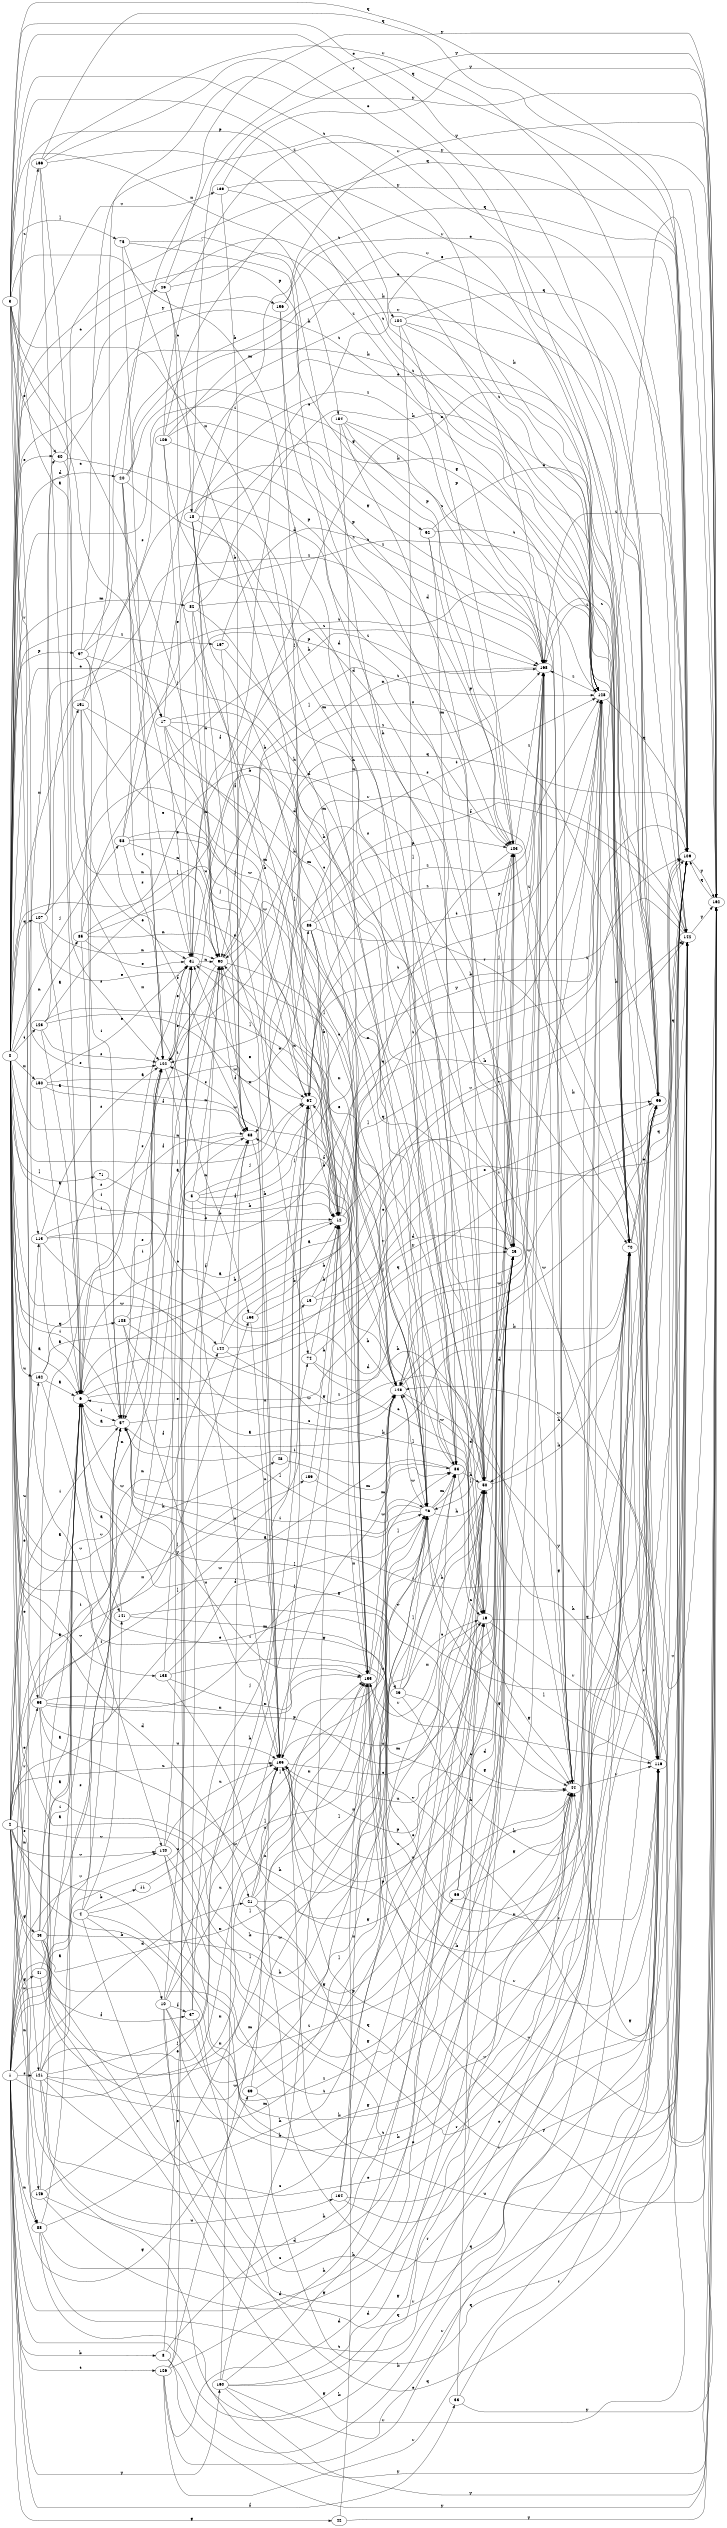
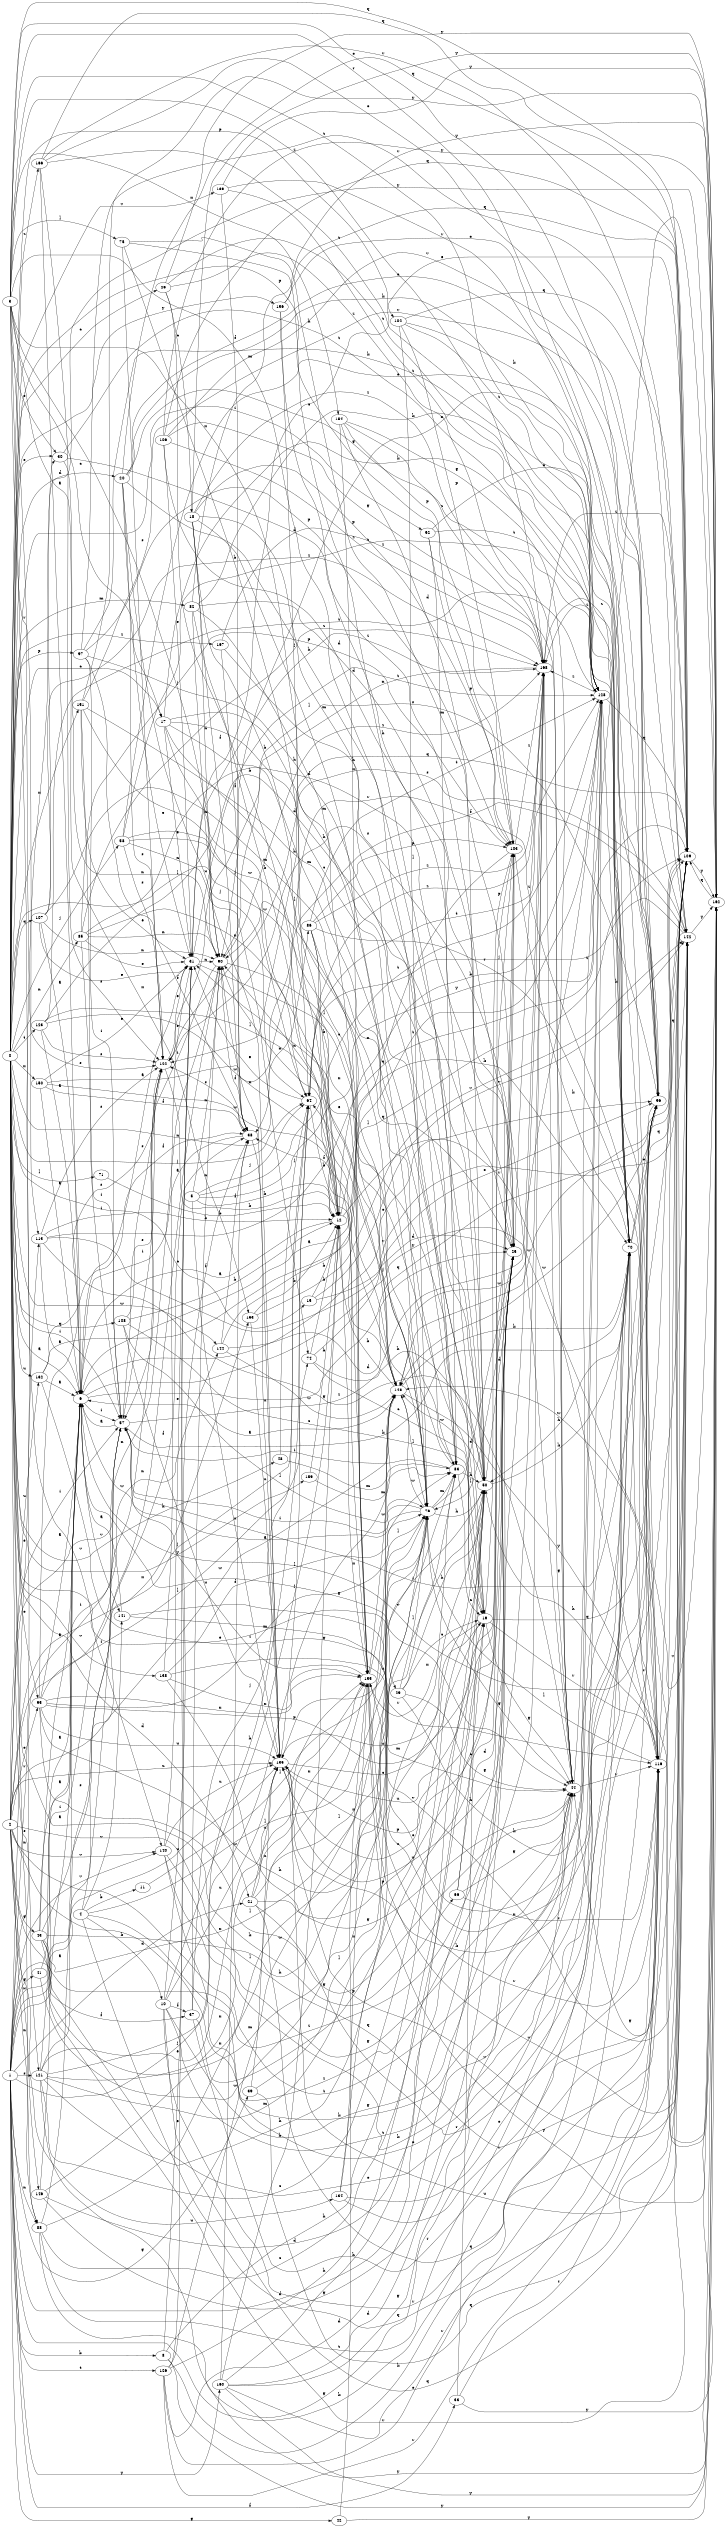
  strict digraph {
    rankdir=LR
    0
    6
    15
    n4 [label=26]
    17
    20
    21
    29
    30
    48
    52
    57
    58
    64
    66
    71
    74
    82
    85
    86
    88
    95
    97
    102
    103
    107
    108
    121
    123
    132
    138
    139
    144
    150
    151
    156
    159
    166
    167
    109
    96
    141
    162
    44
    142
    25
    12
    128
    168
    18
    70
    83
    76
    31
    50
    19
    122
    135
    116
    155
    90
    148
    38
    106
    1
    8
    33
    37
    39
    41
    42
    113
    126
    140
    153
    160
    2
    43
    134
    146
    3
    75
    154
    4
    10
    11
    5
    0 -> 6 [label=a]
    0 -> 15 [label=c]
    0 -> n4 [label=c]
    0 -> 17 [label=c]
    0 -> 20 [label=d]
    0 -> 21 [label=d]
    0 -> 29 [label=e]
    0 -> 30 [label=e]
    0 -> 48 [label=h]
    0 -> 52 [label=i]
    0 -> 57 [label=i]
    0 -> 58 [label=j]
    0 -> 64 [label=j]
    0 -> 66 [label=k]
    0 -> 71 [label=l]
    0 -> 74 [label=l]
    0 -> 82 [label=m]
    0 -> 85 [label=n]
    0 -> 86 [label=n]
    0 -> 88 [label=n]
    0 -> 95 [label=o]
    0 -> 97 [label=p]
    0 -> 102 [label=p]
    0 -> 103 [label=p]
    0 -> 107 [label=q]
    0 -> 108 [label=q]
    0 -> 121 [label=s]
    0 -> 123 [label=t]
    0 -> 132 [label=u]
    0 -> 138 [label=v]
    0 -> 139 [label=v]
    0 -> 144 [label=w]
    0 -> 150 [label=x]
    0 -> 151 [label=x]
    0 -> 156 [label=y]
    0 -> 159 [label=y]
    0 -> 166 [label=z]
    0 -> 167 [label=z]
    6 -> 57 [label=i]
    6 -> 109 [label=q]
    6 -> 96 [label=o]
    6 -> 141 [label=v]
    6 -> 162 [label=y]
    6 -> 44 [label=g]
    6 -> 142 [label=v]
    15 -> 142 [label=v]
    15 -> 25 [label=d]
    15 -> 12 [label=b]
    n4 -> 162 [label=y]
    n4 -> 12 [label=b]
    n4 -> 128 [label=t]
    n4 -> 168 [label=z]
    n4 -> 18 [label=c]
    17 -> 64 [label=j]
    17 -> 70 [label=k]
    17 -> 83 [label=m]
    17 -> 76 [label=l]
    17 -> 31 [label=e]
    17 -> 50 [label=h]
    17 -> 19 [label=c]
    20 -> 109 [label=q]
    20 -> 96 [label=o]
    20 -> 44 [label=g]
    20 -> 70 [label=k]
    20 -> 31 [label=e]
    20 -> 50 [label=h]
    20 -> 122 [label=s]
    20 -> 135 [label=u]
    21 -> 103 [label=p]
    21 -> 109 [label=q]
    21 -> 76 [label=l]
    21 -> 135 [label=u]
    21 -> 116 [label=r]
    21 -> 155 [label=x]
    29 -> 44 [label=g]
    29 -> 70 [label=k]
    29 -> 76 [label=l]
    29 -> 50 [label=h]
    29 -> 19 [label=c]
    30 -> 25 [label=d]
    30 -> 128 [label=t]
    30 -> 90 [label=n]
    48 -> 64 [label=j]
    48 -> 83 [label=m]
    52 -> 103 [label=p]
    52 -> 96 [label=o]
    52 -> 128 [label=t]
    52 -> 83 [label=m]
    57 -> 6 [label=a]
    57 -> 168 [label=z]
    57 -> 70 [label=k]
    57 -> 122 [label=s]
    58 -> 64 [label=j]
    58 -> 96 [label=o]
    58 -> 128 [label=t]
    58 -> 122 [label=s]
    58 -> 90 [label=n]
    58 -> 148 [label=w]
    64 -> 12 [label=b]
    64 -> 128 [label=t]
    64 -> 168 [label=z]
    64 -> 31 [label=e]
    66 -> 44 [label=g]
    66 -> 25 [label=d]
    66 -> 19 [label=c]
    66 -> 116 [label=r]
    71 -> 12 [label=b]
    74 -> 96 [label=o]
    74 -> 12 [label=b]
    74 -> 50 [label=h]
    74 -> 19 [label=c]
    82 -> 162 [label=y]
    82 -> 25 [label=d]
    82 -> 12 [label=b]
    82 -> 70 [label=k]
    82 -> 83 [label=m]
    82 -> 90 [label=n]
    85 -> 57 [label=i]
    85 -> 103 [label=p]
    85 -> 25 [label=d]
    85 -> 168 [label=z]
    85 -> 31 [label=e]
    85 -> 155 [label=x]
    85 -> 90 [label=n]
    86 -> 103 [label=p]
    86 -> 12 [label=b]
    86 -> 128 [label=t]
    86 -> 168 [label=z]
    86 -> 76 [label=l]
    86 -> 116 [label=r]
    86 -> 155 [label=x]
    88 -> 6 [label=a]
    88 -> 44 [label=g]
    88 -> 128 [label=t]
    88 -> 19 [label=c]
    88 -> 155 [label=x]
    95 -> 6 [label=a]
    95 -> 103 [label=p]
    95 -> 44 [label=g]
    95 -> 83 [label=m]
    95 -> 50 [label=h]
    95 -> 122 [label=s]
    95 -> 135 [label=u]
    95 -> 155 [label=x]
    95 -> 38 [label=f]
    97 -> 57 [label=i]
    97 -> 103 [label=p]
    97 -> 142 [label=v]
    97 -> 70 [label=k]
    97 -> 50 [label=h]
    97 -> 38 [label=f]
    102 -> 103 [label=p]
    102 -> 109 [label=q]
    102 -> 128 [label=t]
    102 -> 70 [label=k]
    102 -> 76 [label=l]
    103 -> 6 [label=a]
    103 -> 168 [label=z]
    103 -> 70 [label=k]
    103 -> 135 [label=u]
    107 -> 6 [label=a]
    107 -> 162 [label=y]
    107 -> 168 [label=z]
    107 -> 83 [label=m]
    107 -> 31 [label=e]
    107 -> 90 [label=n]
    108 -> 12 [label=b]
    108 -> 76 [label=l]
    108 -> 19 [label=c]
    108 -> 122 [label=s]
    108 -> 135 [label=u]
    121 -> 6 [label=a]
    121 -> 162 [label=y]
    121 -> 83 [label=m]
    121 -> 76 [label=l]
    121 -> 50 [label=h]
    121 -> 19 [label=c]
    121 -> 135 [label=u]
    121 -> 155 [label=x]
    121 -> 148 [label=w]
    123 -> 6 [label=a]
    123 -> 25 [label=d]
    123 -> 128 [label=t]
    123 -> 76 [label=l]
    123 -> 122 [label=s]
    123 -> 148 [label=w]
    132 -> 6 [label=a]
    132 -> 109 [label=q]
    132 -> 44 [label=g]
    132 -> 38 [label=f]
    138 -> 96 [label=o]
    138 -> 44 [label=g]
    138 -> 76 [label=l]
    138 -> 31 [label=e]
    138 -> 155 [label=x]
    139 -> 162 [label=y]
    139 -> 128 [label=t]
    139 -> 116 [label=r]
-   139 -> 38 [label=b]
+   139 -> 38 [label=f]
    144 -> 25 [label=d]
    144 -> 128 [label=t]
    144 -> 148 [label=w]
    144 -> 38 [label=f]
    150 -> 6 [label=a]
    150 -> 31 [label=e]
    150 -> 116 [label=r]
    150 -> 148 [label=w]
    150 -> 38 [label=f]
    151 -> 57 [label=i]
    151 -> 162 [label=y]
    151 -> 142 [label=v]
    151 -> 31 [label=e]
    151 -> 50 [label=h]
    151 -> 148 [label=w]
    156 -> 64 [label=j]
    156 -> 109 [label=q]
    156 -> 96 [label=o]
    156 -> 50 [label=h]
    159 -> 12 [label=b]
    159 -> 83 [label=m]
    166 -> 6 [label=a]
    166 -> 109 [label=q]
    166 -> 96 [label=o]
    166 -> 142 [label=v]
    166 -> 128 [label=t]
    166 -> 122 [label=s]
    167 -> 168 [label=z]
    167 -> 50 [label=h]
    167 -> 38 [label=f]
    109 -> 57 [label=i]
    109 -> 162 [label=y]
    109 -> 168 [label=z]
    109 -> 31 [label=e]
    109 -> 148 [label=w]
    96 -> 122 [label=s]
    96 -> 155 [label=x]
    96 -> 90 [label=n]
    96 -> 148 [label=w]
    141 -> 6 [label=a]
    141 -> 142 [label=v]
    141 -> 116 [label=r]
    162 -> 109 [label=q]
    162 -> 148 [label=w]
    44 -> 128 [label=t]
    44 -> 122 [label=s]
    44 -> 116 [label=r]
    142 -> 64 [label=j]
    142 -> 162 [label=y]
    142 -> 44 [label=g]
    142 -> 122 [label=s]
    142 -> 135 [label=u]
    142 -> 38 [label=f]
    25 -> 168 [label=z]
    25 -> 76 [label=l]
    25 -> 135 [label=u]
    25 -> 90 [label=n]
    12 -> 6 [label=a]
    12 -> 70 [label=k]
    12 -> 116 [label=r]
    12 -> 155 [label=x]
    12 -> 90 [label=n]
    128 -> 109 [label=q]
    128 -> 12 [label=b]
    128 -> 168 [label=z]
    128 -> 70 [label=k]
    128 -> 148 [label=w]
    168 -> 44 [label=g]
    168 -> 135 [label=u]
    168 -> 90 [label=n]
    18 -> 103 [label=p]
    18 -> 162 [label=y]
    18 -> 12 [label=b]
    18 -> 168 [label=z]
    18 -> 83 [label=m]
    18 -> 76 [label=l]
    18 -> 90 [label=n]
    18 -> 38 [label=f]
    70 -> 109 [label=q]
    70 -> 96 [label=o]
    70 -> 168 [label=z]
    70 -> 50 [label=h]
    70 -> 116 [label=r]
    83 -> 57 [label=i]
    83 -> 64 [label=j]
    83 -> 50 [label=h]
    83 -> 19 [label=c]
    76 -> 6 [label=a]
    76 -> 57 [label=i]
    76 -> 44 [label=g]
    76 -> 25 [label=d]
    76 -> 83 [label=m]
    76 -> 50 [label=h]
    76 -> 148 [label=w]
    31 -> 6 [label=a]
    31 -> 128 [label=t]
    31 -> 168 [label=z]
    31 -> 19 [label=c]
    31 -> 90 [label=n]
    50 -> 25 [label=d]
    50 -> 70 [label=k]
    50 -> 135 [label=u]
    50 -> 148 [label=w]
    19 -> 103 [label=p]
    19 -> 109 [label=q]
    19 -> 44 [label=g]
    19 -> 31 [label=e]
    19 -> 135 [label=u]
    19 -> 116 [label=r]
    19 -> 155 [label=x]
    122 -> 57 [label=i]
    122 -> 109 [label=q]
    122 -> 12 [label=b]
    122 -> 31 [label=e]
    135 -> 64 [label=j]
    135 -> 103 [label=p]
    135 -> 142 [label=v]
    135 -> 70 [label=k]
    135 -> 19 [label=c]
    135 -> 90 [label=n]
    116 -> 109 [label=q]
    116 -> 142 [label=v]
    116 -> 168 [label=z]
    116 -> 76 [label=l]
    116 -> 50 [label=h]
    155 -> 57 [label=i]
    155 -> 162 [label=y]
    155 -> 142 [label=v]
    155 -> 76 [label=l]
    155 -> 116 [label=r]
    155 -> 90 [label=n]
    155 -> 148 [label=w]
    90 -> 57 [label=i]
    90 -> 168 [label=z]
    90 -> 76 [label=l]
    90 -> 38 [label=f]
    148 -> 6 [label=a]
    148 -> 162 [label=y]
    148 -> 12 [label=b]
    148 -> 70 [label=k]
    148 -> 76 [label=l]
    148 -> 38 [label=f]
    38 -> 6 [label=a]
    38 -> 122 [label=s]
    38 -> 135 [label=u]
    106 -> 109 [label=q]
    106 -> 162 [label=y]
    106 -> 44 [label=g]
    106 -> 142 [label=v]
    106 -> 25 [label=d]
    106 -> 168 [label=z]
    106 -> 31 [label=e]
    1 -> 21 [label=d]
    1 -> 30 [label=e]
    1 -> 57 [label=i]
    1 -> 64 [label=j]
    1 -> 88 [label=n]
    1 -> 121 [label=s]
    1 -> 144 [label=w]
    1 -> 25 [label=d]
    1 -> 70 [label=k]
    1 -> 122 [label=s]
    1 -> 8 [label=b]
    1 -> 33 [label=f]
    1 -> 37 [label=f]
    1 -> 39 [label=g]
    1 -> 41 [label=g]
    1 -> 42 [label=g]
    1 -> 113 [label=r]
    1 -> 126 [label=t]
    1 -> 140 [label=v]
    1 -> 153 [label=x]
    1 -> 160 [label=y]
    8 -> 162 [label=y]
    8 -> 70 [label=k]
    8 -> 31 [label=e]
    8 -> 50 [label=h]
    33 -> 162 [label=y]
    33 -> 50 [label=h]
    33 -> 116 [label=r]
    37 -> 64 [label=j]
    37 -> 103 [label=p]
    37 -> 116 [label=r]
    37 -> 90 [label=n]
    39 -> 109 [label=q]
    39 -> 76 [label=l]
    39 -> 135 [label=u]
    41 -> 6 [label=a]
    41 -> 148 [label=w]
    42 -> 162 [label=y]
    42 -> 155 [label=x]
    113 -> 6 [label=a]
    113 -> 109 [label=q]
    113 -> 44 [label=g]
    113 -> 142 [label=v]
    113 -> 12 [label=b]
    113 -> 122 [label=s]
    126 -> 96 [label=o]
    126 -> 25 [label=d]
    126 -> 31 [label=e]
    126 -> 50 [label=h]
    126 -> 116 [label=r]
    126 -> 148 [label=w]
    140 -> 96 [label=o]
    140 -> 44 [label=g]
    140 -> 70 [label=k]
    140 -> 31 [label=e]
    140 -> 135 [label=u]
    153 -> 142 [label=v]
    153 -> 12 [label=b]
    153 -> 135 [label=u]
    160 -> 162 [label=y]
    160 -> 44 [label=g]
    160 -> 25 [label=d]
    160 -> 12 [label=b]
    160 -> 50 [label=h]
    160 -> 116 [label=r]
    160 -> 38 [label=f]
    2 -> 57 [label=i]
    2 -> 64 [label=j]
    2 -> 74 [label=l]
    2 -> 88 [label=n]
    2 -> 95 [label=o]
    2 -> 132 [label=u]
    2 -> 109 [label=q]
    2 -> 128 [label=t]
    2 -> 70 [label=k]
    2 -> 83 [label=m]
    2 -> 135 [label=u]
    2 -> 90 [label=n]
    2 -> 148 [label=w]
    2 -> 140 [label=v]
    2 -> 43 [label=g]
    2 -> 134 [label=u]
    2 -> 146 [label=w]
    43 -> 6 [label=a]
    43 -> 57 [label=i]
    43 -> 96 [label=o]
    43 -> 142 [label=v]
    43 -> 168 [label=z]
    43 -> 76 [label=l]
    43 -> 50 [label=h]
    43 -> 90 [label=n]
    134 -> 96 [label=o]
    134 -> 83 [label=m]
    134 -> 116 [label=r]
    134 -> 155 [label=x]
    146 -> 6 [label=a]
    146 -> 44 [label=g]
    146 -> 25 [label=d]
    146 -> 155 [label=x]
    3 -> 17 [label=c]
    3 -> 30 [label=e]
    3 -> 64 [label=j]
    3 -> 109 [label=q]
    3 -> 96 [label=o]
    3 -> 128 [label=t]
    3 -> 168 [label=z]
    3 -> 83 [label=m]
    3 -> 122 [label=s]
    3 -> 116 [label=r]
    3 -> 155 [label=x]
    3 -> 113 [label=r]
    3 -> 140 [label=v]
    3 -> 153 [label=x]
    3 -> 75 [label=l]
    3 -> 154 [label=x]
    75 -> 12 [label=b]
    75 -> 50 [label=h]
    75 -> 19 [label=c]
    75 -> 122 [label=s]
    154 -> 103 [label=p]
    154 -> 44 [label=g]
    154 -> 25 [label=d]
    154 -> 168 [label=z]
    154 -> 155 [label=x]
    4 -> 57 [label=i]
    4 -> 109 [label=q]
    4 -> 141 [label=v]
    4 -> 168 [label=z]
    4 -> 76 [label=l]
    4 -> 10 [label=b]
    4 -> 11 [label=b]
    10 -> 109 [label=q]
    10 -> 44 [label=g]
    10 -> 12 [label=b]
    10 -> 128 [label=t]
    10 -> 135 [label=u]
    10 -> 116 [label=r]
    10 -> 38 [label=f]
    10 -> 37 [label=f]
    11 -> 76 [label=l]
    5 -> 64 [label=j]
    5 -> 162 [label=y]
    5 -> 12 [label=b]
    5 -> 128 [label=t]
    5 -> 135 [label=u]
    5 -> 90 [label=n]
  }
